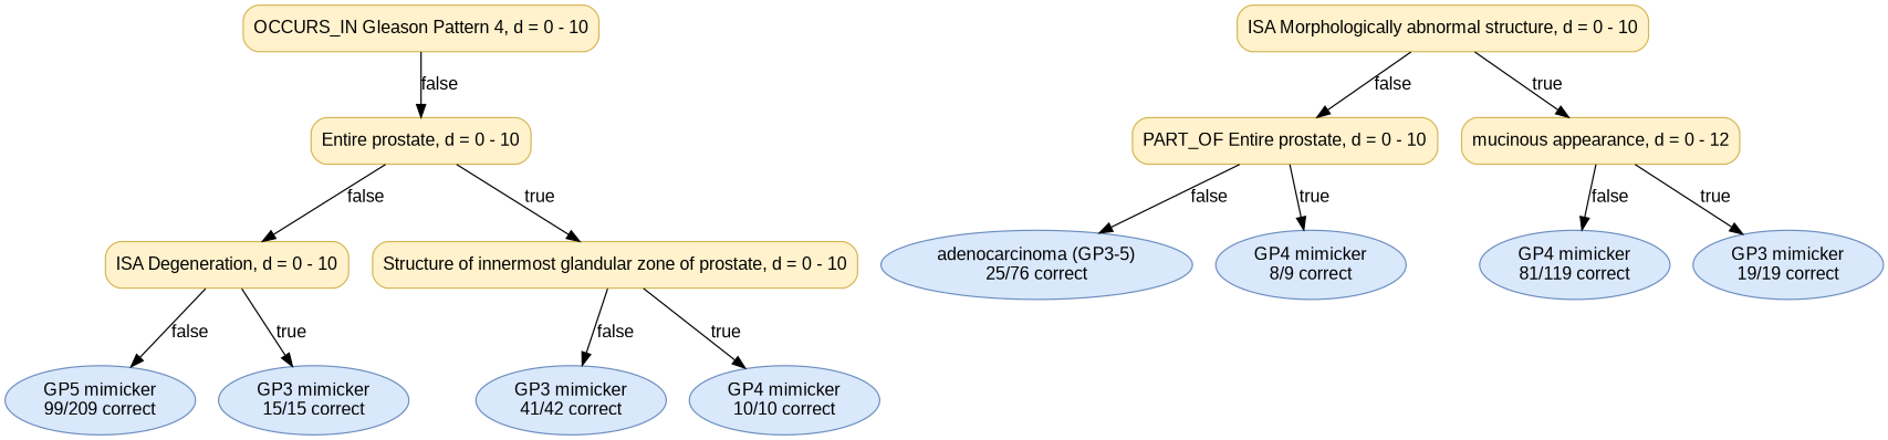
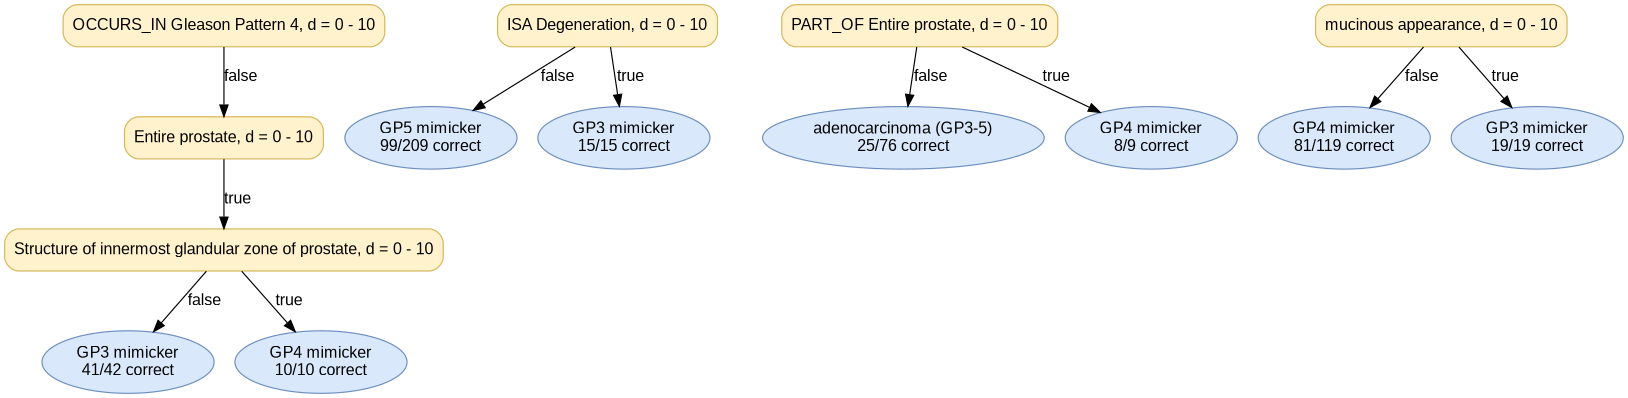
  digraph {
    fontname="Liberation Sans"
    node [color="#6C8EBF" fillcolor="#DAE8FC" fontname="Liberation Sans" shape=ellipse style="rounded,filled"]
    edge [fontname="Liberation Sans"]
    n1 [color="#D6B656" fillcolor="#FFF2CC" label="OCCURS_IN Gleason Pattern 4, d = 0 - 10" shape=box]
    n2 [color="#D6B656" fillcolor="#FFF2CC" label="Entire prostate, d = 0 - 10" shape=box]
    n3 [color="#D6B656" fillcolor="#FFF2CC" label="ISA Degeneration, d = 0 - 10" shape=box]
    n4 [color="#D6B656" fillcolor="#FFF2CC" label="Structure of innermost glandular zone of prostate, d = 0 - 10" shape=box]
-   n5 [color="#D6B656" fillcolor="#FFF2CC" label="ISA Morphologically abnormal structure, d = 0 - 10" shape=box]
    n6 [color="#D6B656" fillcolor="#FFF2CC" label="PART_OF Entire prostate, d = 0 - 10" shape=box]
-   n7 [color="#D6B656" fillcolor="#FFF2CC" label="mucinous appearance, d = 0 - 12" shape=box]
+   n7 [color="#D6B656" fillcolor="#FFF2CC" label="mucinous appearance, d = 0 - 10" shape=box]
    n8 [label=<GP5 mimicker<br/>99/209 correct>]
    n9 [label=<GP3 mimicker<br/>15/15 correct>]
    n10 [label=<GP3 mimicker<br/>41/42 correct>]
    n11 [label=<GP4 mimicker<br/>10/10 correct>]
    n12 [label=<adenocarcinoma (GP3-5)<br/>25/76 correct>]
    n13 [label=<GP4 mimicker<br/>8/9 correct>]
    n14 [label=<GP4 mimicker<br/>81/119 correct>]
    n15 [label=<GP3 mimicker<br/>19/19 correct>]
    n1 -> n2 [label=false]
-   n2 -> n3 [label=false]
    n2 -> n4 [label=true]
    n3 -> n8 [label=false]
    n3 -> n9 [label=true]
    n4 -> n10 [label=false]
    n4 -> n11 [label=true]
-   n5 -> n6 [label=false]
-   n5 -> n7 [label=true]
    n6 -> n12 [label=false]
    n6 -> n13 [label=true]
    n7 -> n14 [label=false]
    n7 -> n15 [label=true]
  }
